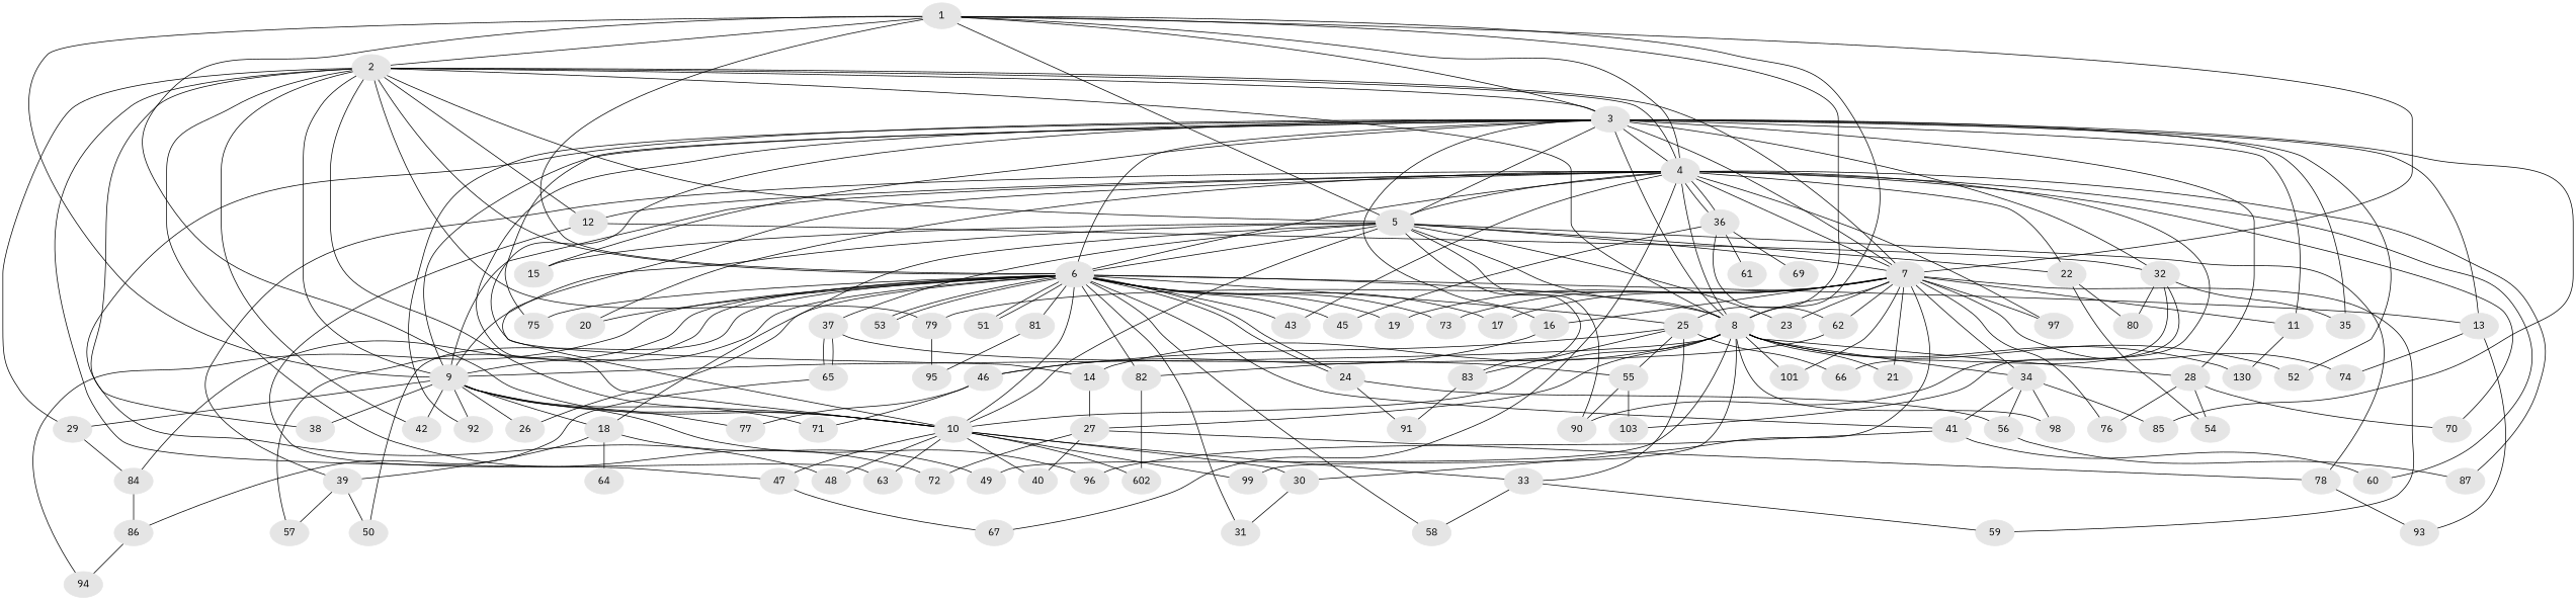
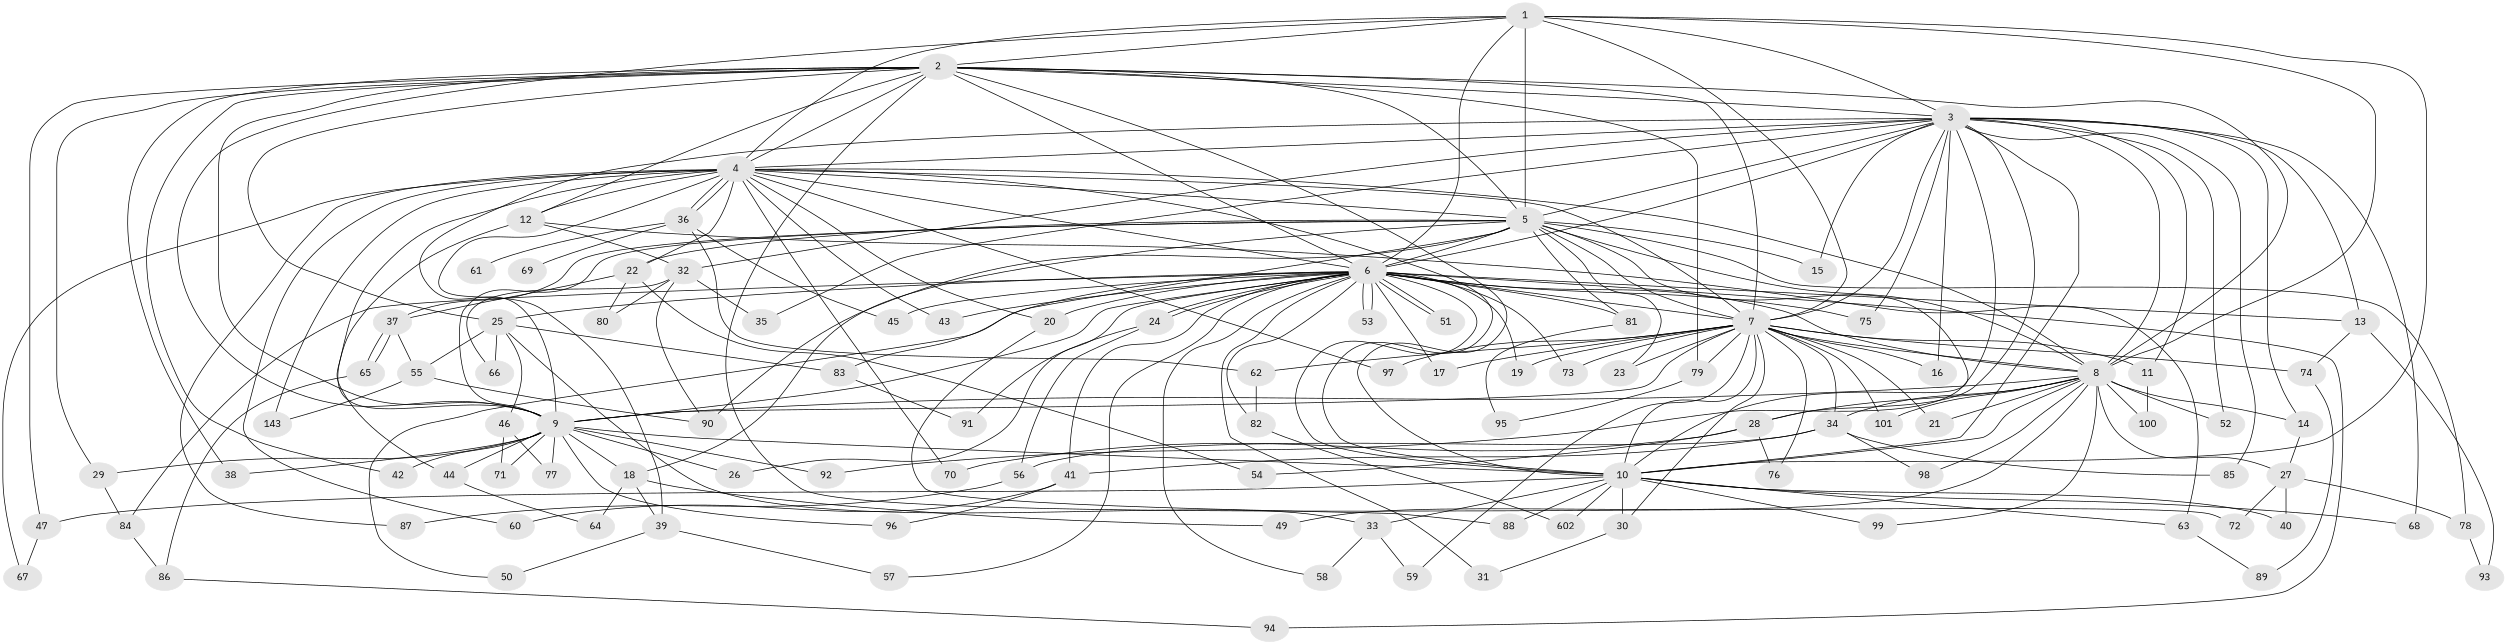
  graph {
    fontname="IBM Plex Sans"
    node [color=gray90 fontname="IBM Plex Sans" style=filled]
    edge [fontname="IBM Plex Sans"]
    1
    2
    3
    4
    5
    6
    7
    8
    9
    10
    12
    25
    29
    38
    42
    47
    72
    79
    11
    13
    14
    15
    16
    28
    32
    35
-   48
+   48 [label=68]
    52
    75
    85
    92
    20
    22
    36
    39
    43
    60
    67
    70
    87
    97
-   103
+   103 [label=143]
    18
    23
    37
    78
    81
    83
    90
    17
    19
    24
    26
    31
    41
    45
    50
    51
    53
    57
    58
    73
    82
    84
    94
    21
    30
    34
    59
    62
    74
    76
    101
    27
    49
    98
    99
-   100 [label=130]
+   100
+   44
    71
    77
    96
    33
    40
    63
+   88
    n87 [label=602]
    46
    55
    66
    95
    93
    54
    80
    61
    69
    64
    65
    91
    56
    86
+   89
    1 -- 2
    1 -- 3
    1 -- 4
    1 -- 5
    1 -- 6
    1 -- 7
    1 -- 8
    1 -- 9
    1 -- 10
    2 -- 3
    2 -- 4
    2 -- 5
    2 -- 6
    2 -- 7
    2 -- 8
    2 -- 9
    2 -- 10
    2 -- 12
-   1 -- 25
+   2 -- 25
    2 -- 29
    2 -- 38
    2 -- 42
    2 -- 47
    2 -- 72
    2 -- 79
    3 -- 4
    3 -- 5
    3 -- 6
    3 -- 7
    3 -- 8
    3 -- 9
    3 -- 10
    3 -- 11
    3 -- 13
    3 -- 14
    3 -- 15
    3 -- 16
    3 -- 28
    3 -- 32
    3 -- 35
    3 -- 48
    3 -- 52
    3 -- 75
    3 -- 85
    3 -- 92
    4 -- 5
    4 -- 6
    4 -- 7
    4 -- 8
    4 -- 9
    4 -- 10
    4 -- 12
    4 -- 20
    4 -- 22
    4 -- 36
    4 -- 36
    4 -- 39
    4 -- 43
    4 -- 60
    4 -- 67
    4 -- 70
    4 -- 87
    4 -- 97
    4 -- 103
    5 -- 6
    5 -- 7
    5 -- 8
    5 -- 9
    5 -- 10
    5 -- 15
    5 -- 22
    5 -- 18
    5 -- 23
    5 -- 37
    5 -- 78
+   5 -- 81
    5 -- 83
    5 -- 90
+   6 -- 7
    6 -- 8
    6 -- 9
    6 -- 10
    6 -- 25
    6 -- 13
    6 -- 75
    6 -- 20
    6 -- 43
    6 -- 81
    6 -- 17
    6 -- 19
    6 -- 24
    6 -- 24
    6 -- 26
    6 -- 31
    6 -- 41
    6 -- 45
    6 -- 50
    6 -- 51
    6 -- 51
    6 -- 53
    6 -- 53
    6 -- 57
    6 -- 58
    6 -- 73
    6 -- 82
    6 -- 84
    6 -- 94
    7 -- 8
+   7 -- 9
+   7 -- 10
    7 -- 79
    7 -- 11
    7 -- 16
    7 -- 97
    7 -- 23
    7 -- 17
    7 -- 19
    7 -- 73
    7 -- 21
    7 -- 30
    7 -- 34
    7 -- 59
    7 -- 62
    7 -- 74
    7 -- 76
    7 -- 101
    8 -- 9
    8 -- 10
    8 -- 14
    8 -- 28
    8 -- 52
    8 -- 21
    8 -- 34
    8 -- 101
    8 -- 27
    8 -- 49
    8 -- 98
    8 -- 99
    8 -- 100
    9 -- 10
    9 -- 29
    9 -- 38
    9 -- 42
    9 -- 92
    9 -- 18
    9 -- 26
+   9 -- 44
    9 -- 71
    9 -- 77
    9 -- 96
    10 -- 47
    10 -- 48
    10 -- 30
    10 -- 99
    10 -- 33
    10 -- 40
    10 -- 63
+   10 -- 88
    10 -- n87
    12 -- 32
+   12 -- 44
    12 -- 63
    25 -- 83
    25 -- 33
    25 -- 46
    25 -- 55
    25 -- 66
    29 -- 84
    47 -- 67
    79 -- 95
    11 -- 100
    13 -- 74
    13 -- 93
    14 -- 27
-   16 -- 46
    28 -- 70
    28 -- 76
    28 -- 54
    32 -- 35
    32 -- 90
    32 -- 66
    32 -- 80
+   20 -- 88
+   22 -- 37
    22 -- 54
    22 -- 80
    36 -- 45
    36 -- 62
    36 -- 61
    36 -- 69
    39 -- 50
    39 -- 57
    18 -- 39
    18 -- 49
    18 -- 64
    37 -- 55
    37 -- 65
    37 -- 65
    78 -- 93
    81 -- 95
    83 -- 91
    24 -- 91
    24 -- 56
    41 -- 60
    41 -- 96
    82 -- n87
    84 -- 86
    30 -- 31
    34 -- 85
    34 -- 41
    34 -- 98
    34 -- 56
    62 -- 82
+   74 -- 89
    27 -- 72
    27 -- 78
    27 -- 40
+   44 -- 64
    33 -- 58
    33 -- 59
+   63 -- 89
    46 -- 71
    46 -- 77
    55 -- 103
    55 -- 90
    65 -- 86
    56 -- 87
    86 -- 94
  }
